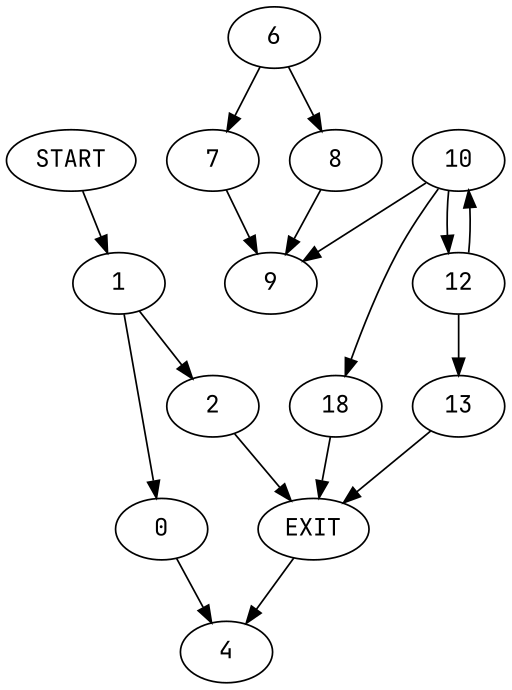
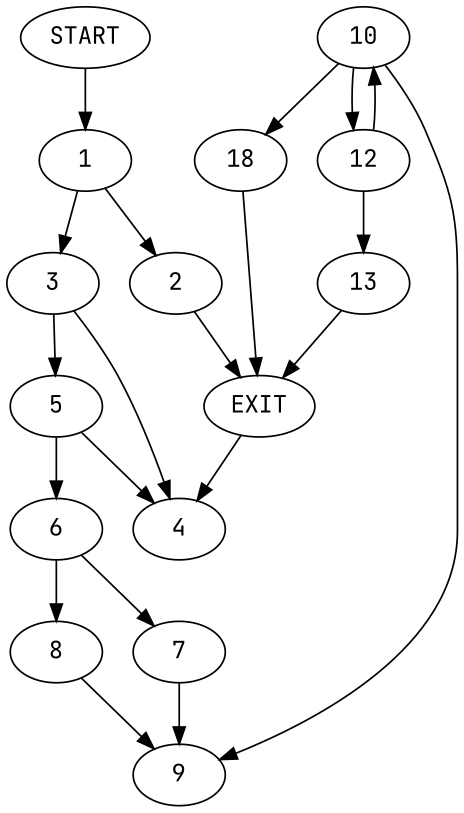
  digraph {
    fontname="JetBrains Mono"
    node [fontname="JetBrains Mono"]
    edge [fontname="JetBrains Mono"]
    n1 [label=START]
    1
    2
-   3 [label=0]
+   3
    n5 [label=EXIT]
    4
+   5
    6
    7
    8
    9
    10
    n13 [label=18]
    12
    13
    n1 -> 1
    1 -> 2
    1 -> 3
    2 -> n5
    3 -> 4
+   3 -> 5
    n5 -> 4
+   5 -> 4
+   5 -> 6
    6 -> 7
    6 -> 8
    7 -> 9
    8 -> 9
    10 -> 9
    10 -> n13
    10 -> 12
    n13 -> n5
    12 -> 10
    12 -> 13
    13 -> n5
  }
